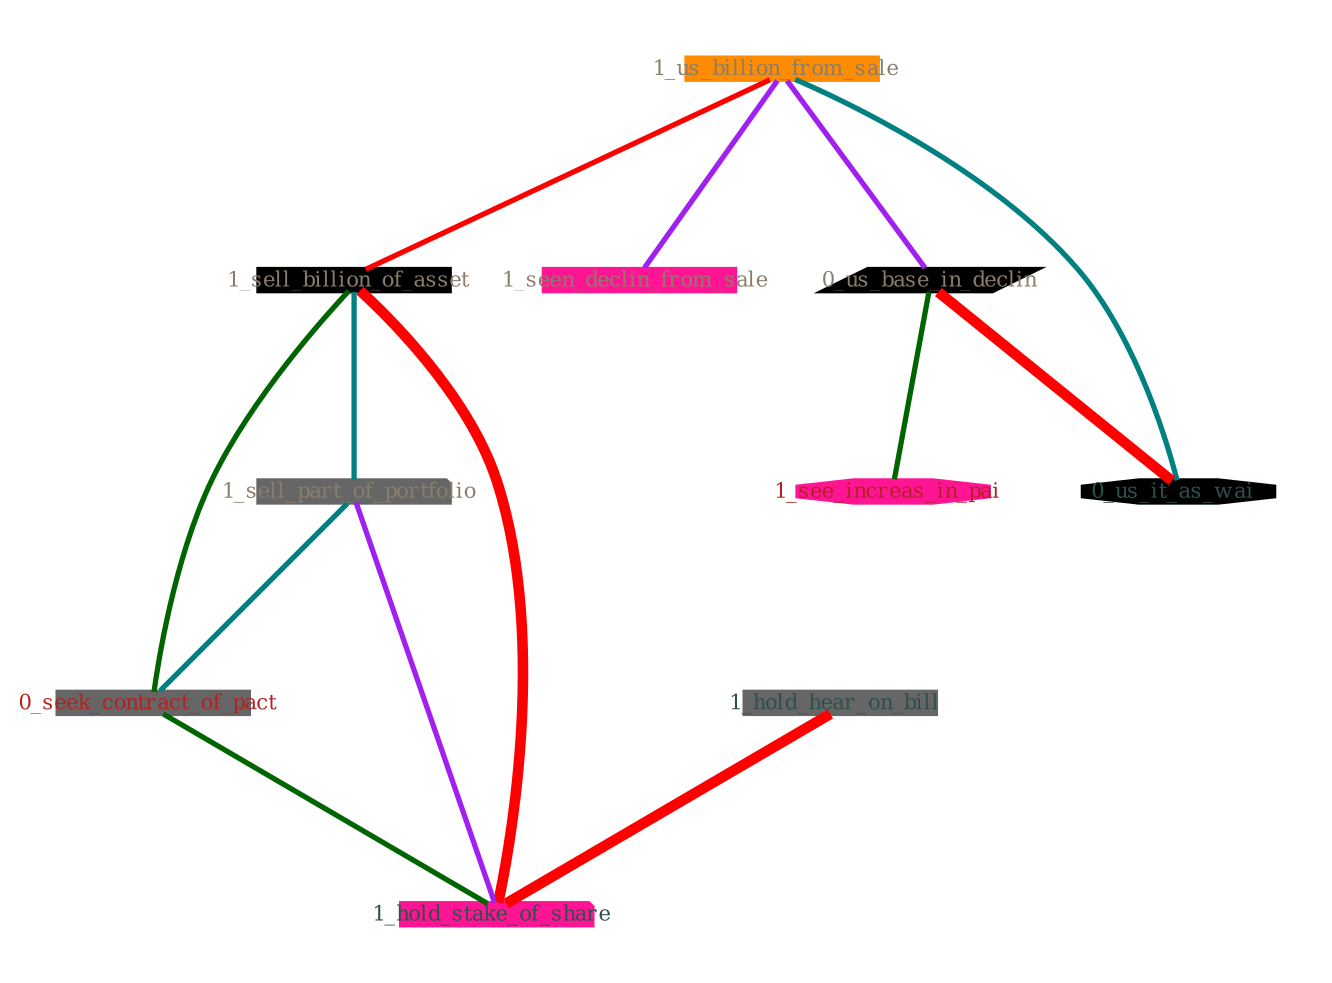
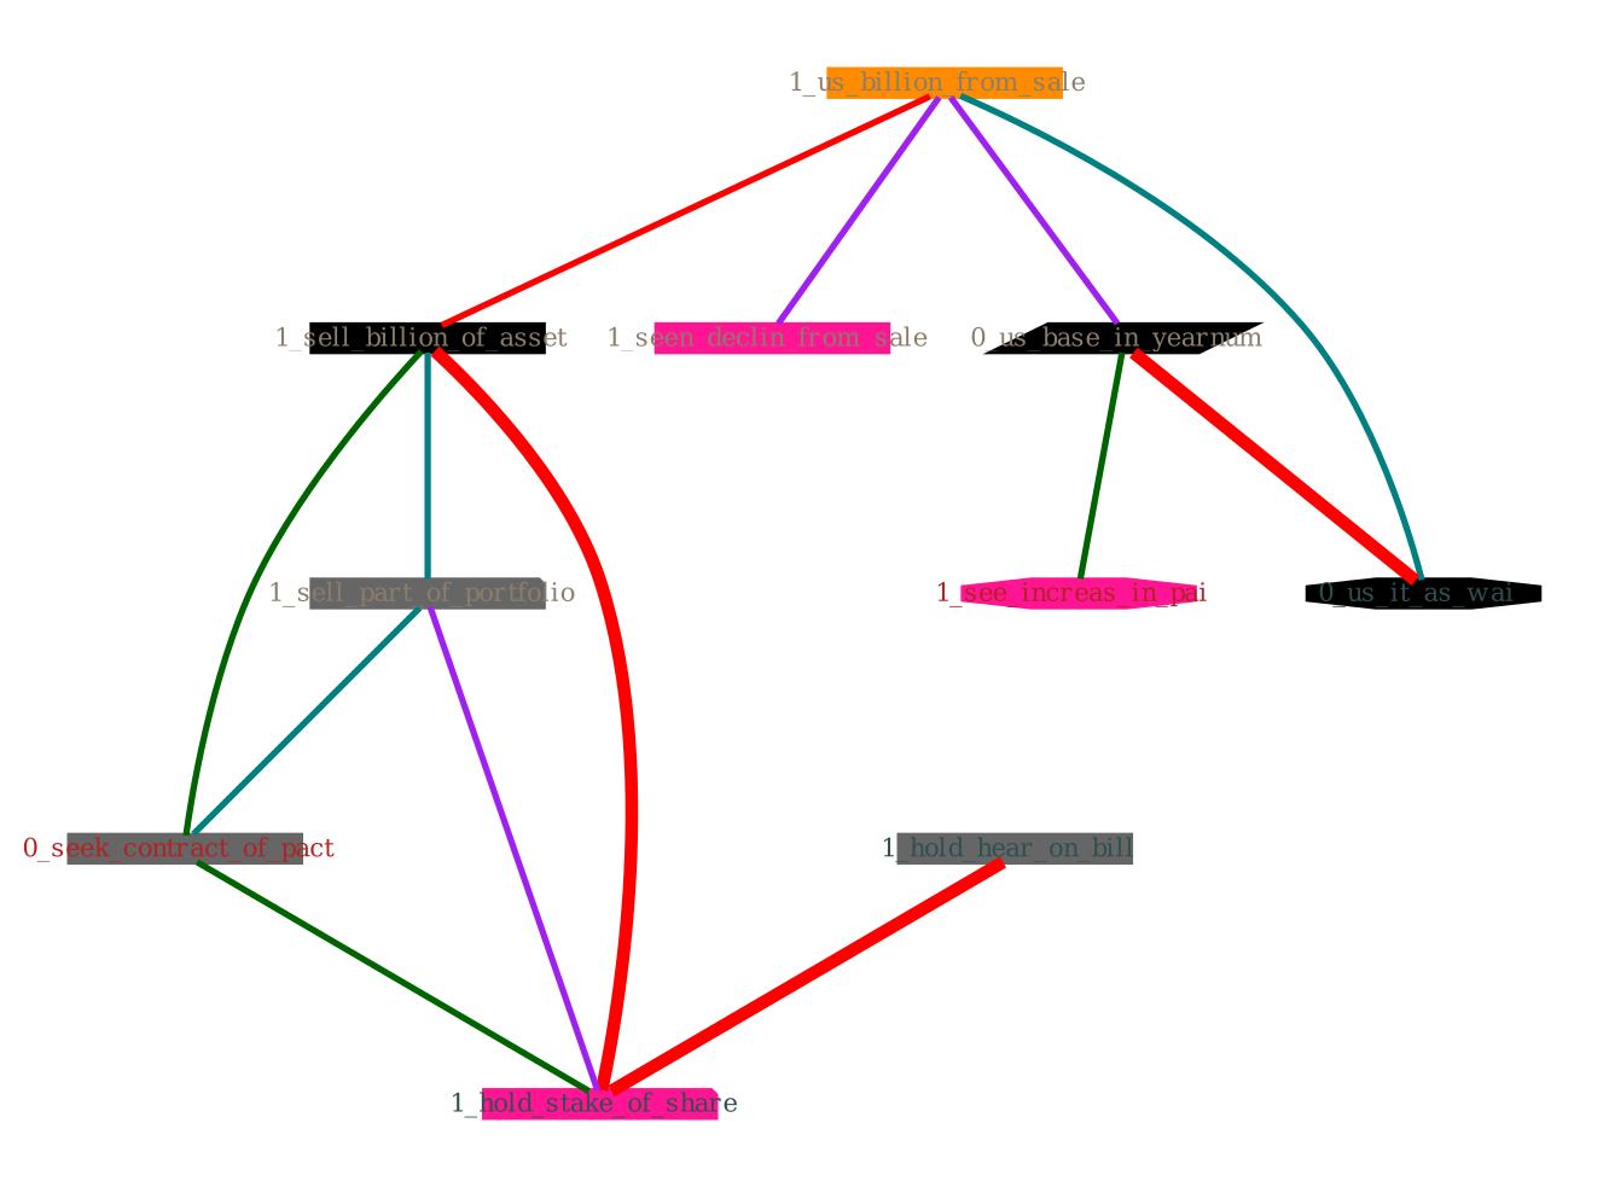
  graph {
    node [color=black fixedsize=true fontcolor="#8b7d6b" fontsize=4 shape=box style=filled]
    edge [color=red w=1 style=solid]
    "1_us_billion_from_sale " [color=darkorange height=.06 width=.5]
    "1_sell_billion_of_asset " [height=.06 width=.5]
    "1_seen_declin_from_sale " [color=deeppink height=.06 width=.5]
    "1_sell_part_of_portfolio " [color=gray40 height=.06 shape=note width=.5]
-   "0_us_base_in_yearnum " [height=.06 shape=parallelogram width=.5 label="0_us_base_in_declin"]
+   "0_us_base_in_yearnum " [height=.06 shape=parallelogram width=.5]
    "0_seek_contract_of_pact " [color=gray40 fontcolor="#b22222" height=.06 width=.5]
    "1_see_increas_in_pai " [color=deeppink fontcolor="#b22222" height=.06 shape=octagon width=.5]
    "0_us_it_as_wai " [fontcolor="#2f4f4f" height=.06 shape=octagon width=.5]
    "1_hold_stake_of_share " [color=deeppink fontcolor="#2f4f4f" height=.06 shape=note width=.5]
    "1_hold_hear_on_bill " [color=gray40 fontcolor="#2f4f4f" height=.06 width=.5]
    subgraph sub_1 {
      "1_us_billion_from_sale "
      "1_sell_billion_of_asset "
      "1_seen_declin_from_sale "
      "1_sell_part_of_portfolio "
      "0_us_base_in_yearnum "
    }
    subgraph sub_2 {
      "0_seek_contract_of_pact "
      "1_see_increas_in_pai "
    }
    "1_us_billion_from_sale " -- "1_sell_billion_of_asset "
    "1_us_billion_from_sale " -- "1_seen_declin_from_sale " [color=purple w=2]
    "1_us_billion_from_sale " -- "0_us_base_in_yearnum " [color=purple]
    "1_us_billion_from_sale " -- "0_us_it_as_wai " [color=teal]
    "1_sell_billion_of_asset " -- "1_sell_part_of_portfolio " [color=teal w=2]
    "1_sell_billion_of_asset " -- "0_seek_contract_of_pact " [color=darkgreen]
    "1_sell_billion_of_asset " -- "1_hold_stake_of_share " [style=bold]
    "1_sell_part_of_portfolio " -- "0_seek_contract_of_pact " [color=teal]
    "1_sell_part_of_portfolio " -- "1_hold_stake_of_share " [color=purple]
    "0_us_base_in_yearnum " -- "1_see_increas_in_pai " [color=darkgreen]
    "0_us_base_in_yearnum " -- "0_us_it_as_wai " [style=bold]
    "0_seek_contract_of_pact " -- "1_hold_stake_of_share " [color=darkgreen]
    "1_hold_hear_on_bill " -- "1_hold_stake_of_share " [style=bold]
  }
